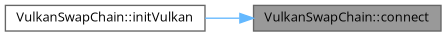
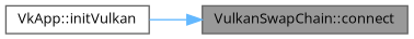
  digraph {
    rankdir=RL
    fontname="Open Sans"
    node [fontname="Open Sans" fontsize=10 shape=box style=filled]
    n1 [color=gray40 fillcolor=grey60 fontcolor=black height=0.2 label="VulkanSwapChain::connect" width=0.4]
-   n2 [color=grey40 fillcolor=white height=0.2 label="VulkanSwapChain::initVulkan" width=0.4]
+   n2 [color=grey40 fillcolor=white height=0.2 label="VkApp::initVulkan" width=0.4]
    n1 -> n2 [color=steelblue1 dir=back fontname="Open Sans" fontsize=10 labelfontname=Helvetica labelfontsize=10 style=solid]
  }
